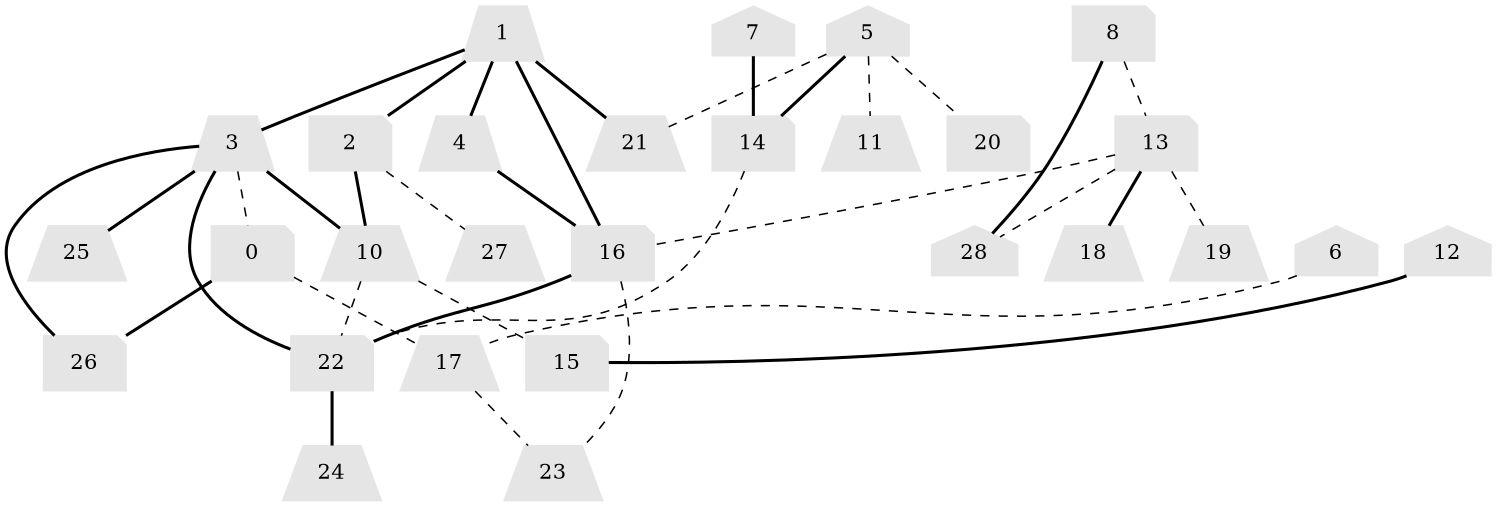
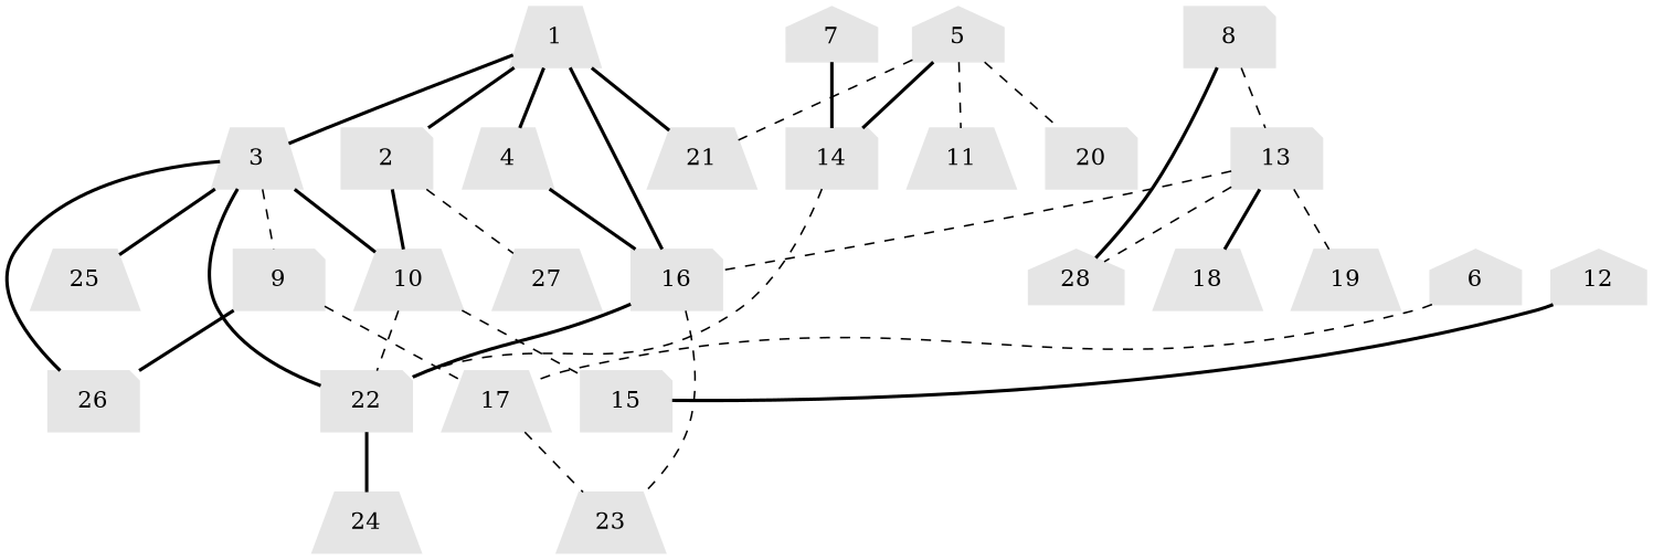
  graph {
    node [color=gray90 shape=trapezium style=filled]
    edge [style=bold weight=1.0]
    2 [shape=note]
    1
    3
    4
    16 [shape=note]
    21
    10
    27
-   9 [shape=note label=0]
+   9 [shape=note]
    22 [shape=note]
    25
    26 [shape=note]
    23
    15 [shape=note]
    17
    24
    5 [shape=house]
    11
    14 [shape=note]
    20 [shape=note]
    6 [shape=house]
    13 [shape=note]
    28 [shape=house]
    18
    19
    7 [shape=house]
    8 [shape=note]
    12 [shape=house]
    2 -- 10
    2 -- 27 [style=dashed]
    1 -- 2
    1 -- 3
    1 -- 4
    1 -- 16 [weight=2.0]
    1 -- 21
    3 -- 10
    3 -- 9 [style=dashed]
    3 -- 22
    3 -- 25
    3 -- 26
    4 -- 16
    16 -- 22
    16 -- 23 [style=dashed]
    10 -- 22 [style=dashed]
    10 -- 15 [style=dashed]
    9 -- 26
    9 -- 17 [style=dashed weight=2.0]
    22 -- 24
    17 -- 23 [style=dashed]
    5 -- 21 [style=dashed]
    5 -- 11 [style=dashed]
    5 -- 14
    5 -- 20 [style=dashed]
    14 -- 22 [style=dashed]
    6 -- 17 [style=dashed]
    13 -- 16 [style=dashed]
    13 -- 28 [style=dashed]
    13 -- 18
    13 -- 19 [style=dashed]
    7 -- 14
    8 -- 13 [style=dashed]
    8 -- 28
    12 -- 15
  }
